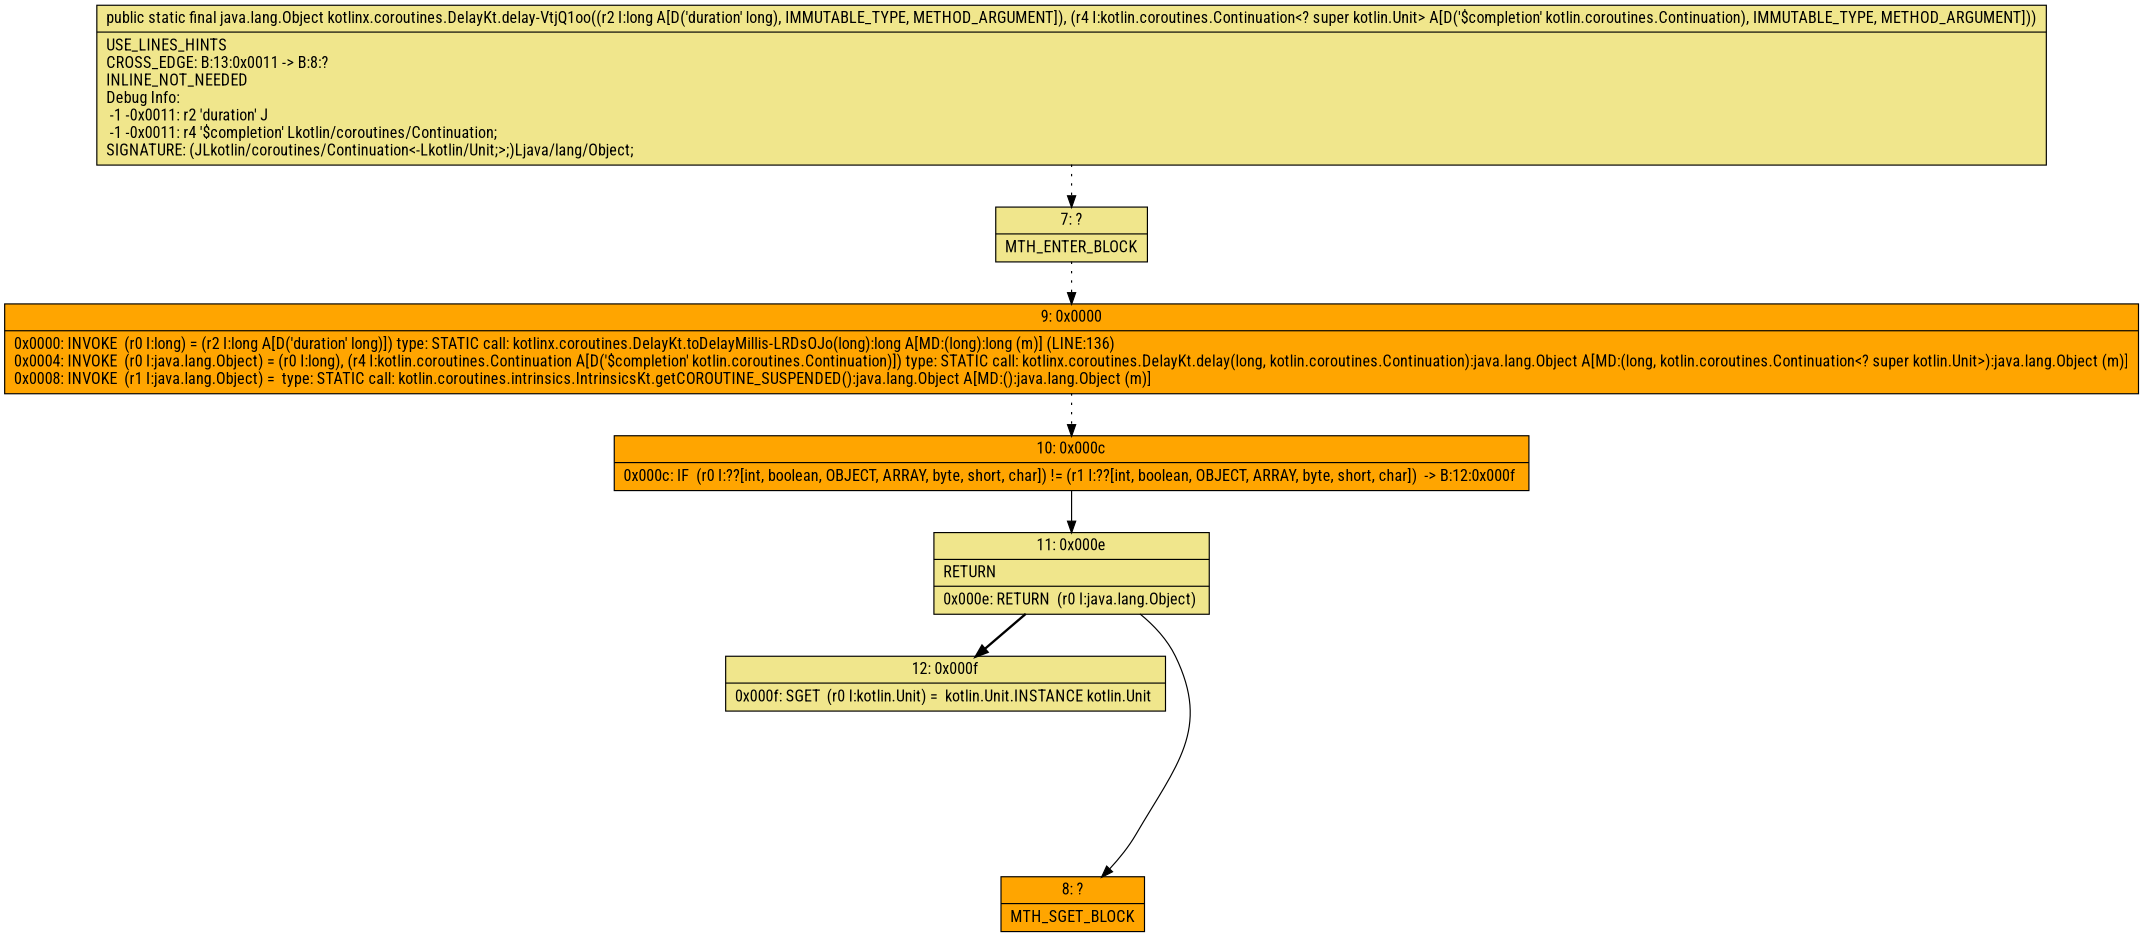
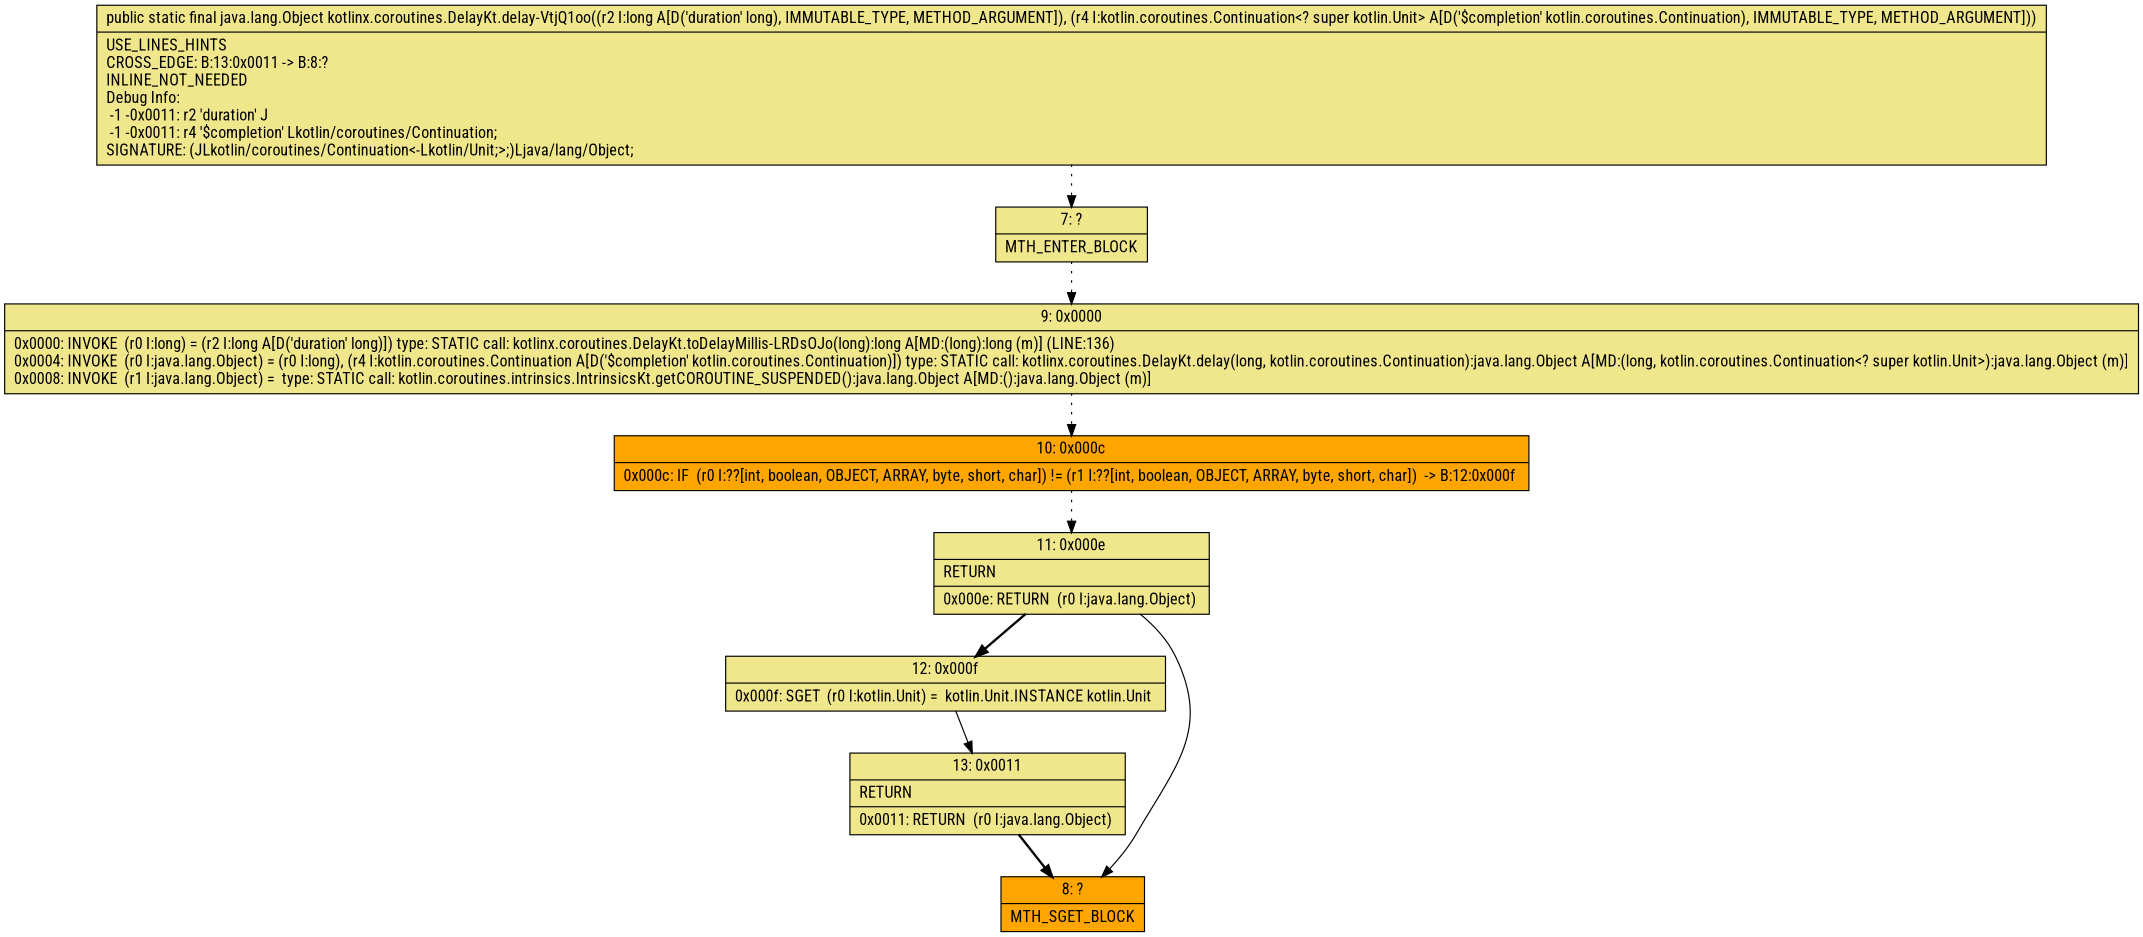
  digraph {
    fontname="Roboto Condensed"
    node [fillcolor=khaki fontname="Roboto Condensed" shape=record style=filled]
    edge [fontname="Roboto Condensed" style=dotted]
    n1 [label="{7\:\ ?|MTH_ENTER_BLOCK\l}"]
-   n2 [fillcolor=orange label="{9\:\ 0x0000|0x0000: INVOKE  (r0 I:long) = (r2 I:long A[D('duration' long)]) type: STATIC call: kotlinx.coroutines.DelayKt.toDelayMillis\-LRDsOJo(long):long A[MD:(long):long (m)] (LINE:136)\l0x0004: INVOKE  (r0 I:java.lang.Object) = (r0 I:long), (r4 I:kotlin.coroutines.Continuation A[D('$completion' kotlin.coroutines.Continuation)]) type: STATIC call: kotlinx.coroutines.DelayKt.delay(long, kotlin.coroutines.Continuation):java.lang.Object A[MD:(long, kotlin.coroutines.Continuation\<? super kotlin.Unit\>):java.lang.Object (m)]\l0x0008: INVOKE  (r1 I:java.lang.Object) =  type: STATIC call: kotlin.coroutines.intrinsics.IntrinsicsKt.getCOROUTINE_SUSPENDED():java.lang.Object A[MD:():java.lang.Object (m)]\l}"]
+   n2 [label="{9\:\ 0x0000|0x0000: INVOKE  (r0 I:long) = (r2 I:long A[D('duration' long)]) type: STATIC call: kotlinx.coroutines.DelayKt.toDelayMillis\-LRDsOJo(long):long A[MD:(long):long (m)] (LINE:136)\l0x0004: INVOKE  (r0 I:java.lang.Object) = (r0 I:long), (r4 I:kotlin.coroutines.Continuation A[D('$completion' kotlin.coroutines.Continuation)]) type: STATIC call: kotlinx.coroutines.DelayKt.delay(long, kotlin.coroutines.Continuation):java.lang.Object A[MD:(long, kotlin.coroutines.Continuation\<? super kotlin.Unit\>):java.lang.Object (m)]\l0x0008: INVOKE  (r1 I:java.lang.Object) =  type: STATIC call: kotlin.coroutines.intrinsics.IntrinsicsKt.getCOROUTINE_SUSPENDED():java.lang.Object A[MD:():java.lang.Object (m)]\l}"]
    n3 [fillcolor=orange label="{10\:\ 0x000c|0x000c: IF  (r0 I:??[int, boolean, OBJECT, ARRAY, byte, short, char]) != (r1 I:??[int, boolean, OBJECT, ARRAY, byte, short, char])  \-\> B:12:0x000f \l}"]
    n4 [label="{11\:\ 0x000e|RETURN\l|0x000e: RETURN  (r0 I:java.lang.Object) \l}"]
    n5 [label="{12\:\ 0x000f|0x000f: SGET  (r0 I:kotlin.Unit) =  kotlin.Unit.INSTANCE kotlin.Unit \l}"]
    n6 [fillcolor=orange label="{8\:\ ?|MTH_SGET_BLOCK\l}"]
+   n7 [label="{13\:\ 0x0011|RETURN\l|0x0011: RETURN  (r0 I:java.lang.Object) \l}"]
    n8 [label="{public static final java.lang.Object kotlinx.coroutines.DelayKt.delay\-VtjQ1oo((r2 I:long A[D('duration' long), IMMUTABLE_TYPE, METHOD_ARGUMENT]), (r4 I:kotlin.coroutines.Continuation\<? super kotlin.Unit\> A[D('$completion' kotlin.coroutines.Continuation), IMMUTABLE_TYPE, METHOD_ARGUMENT]))  | USE_LINES_HINTS\lCROSS_EDGE: B:13:0x0011 \-\> B:8:?\lINLINE_NOT_NEEDED\lDebug Info:\l  \-1 \-0x0011: r2 'duration' J\l  \-1 \-0x0011: r4 '$completion' Lkotlin\/coroutines\/Continuation;\lSIGNATURE: (JLkotlin\/coroutines\/Continuation\<\-Lkotlin\/Unit;\>;)Ljava\/lang\/Object;\l}"]
    n1 -> n2
    n2 -> n3
-   n3 -> n4 [style=solid]
+   n3 -> n4
    n4 -> n5 [style=bold]
    n4 -> n6 [style=solid]
+   n5 -> n7 [style=solid]
+   n7 -> n6 [style=bold]
    n8 -> n1
  }
